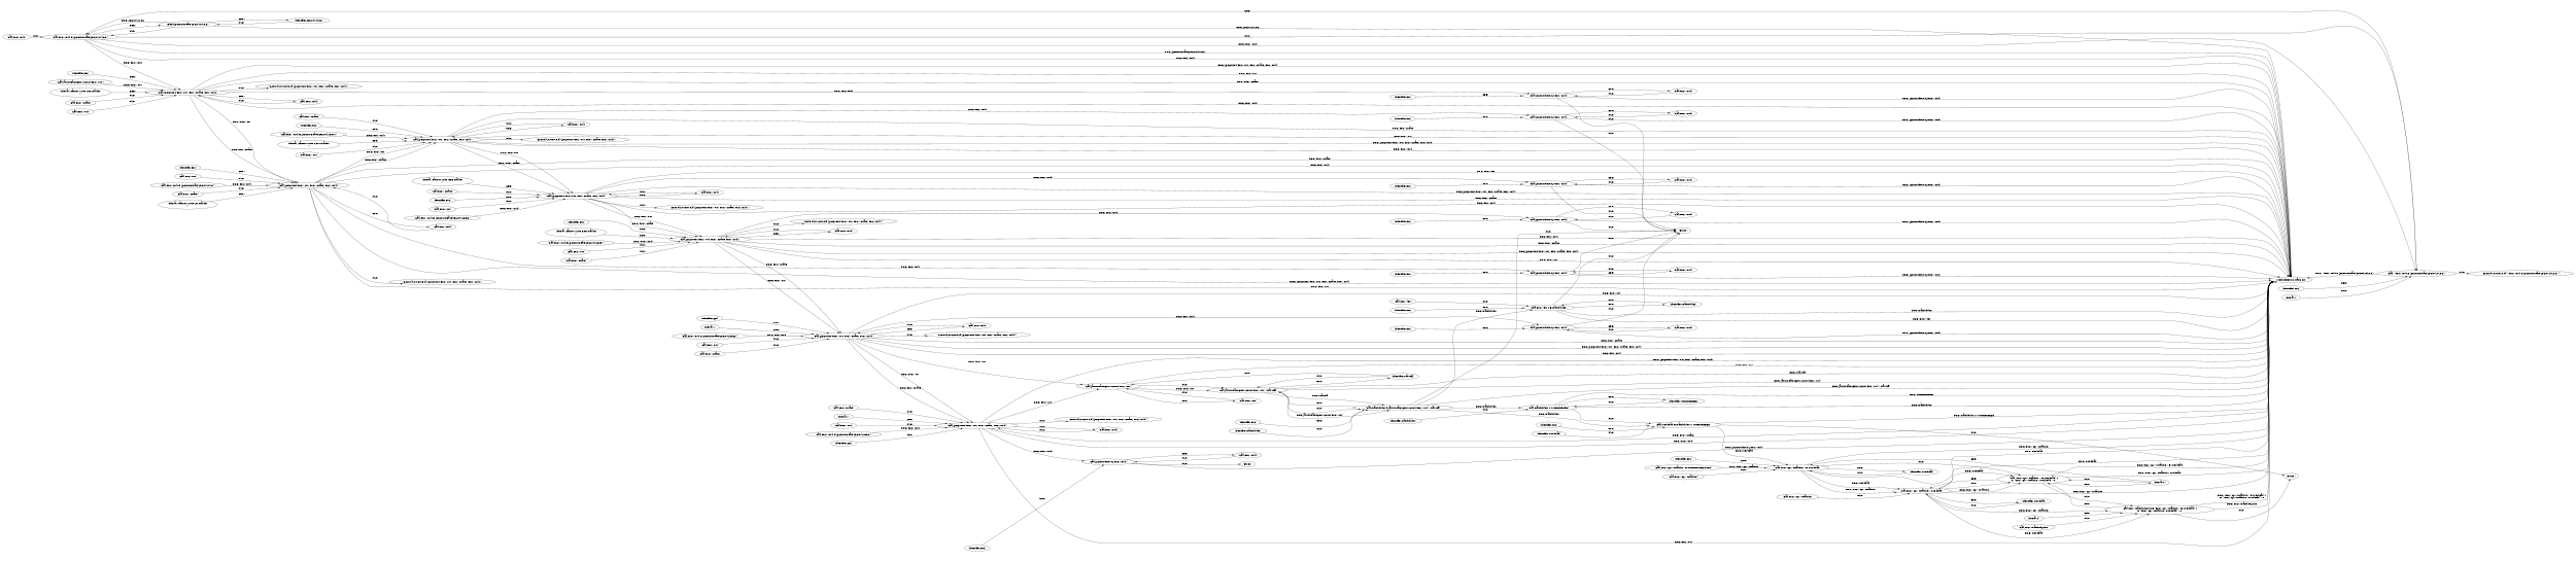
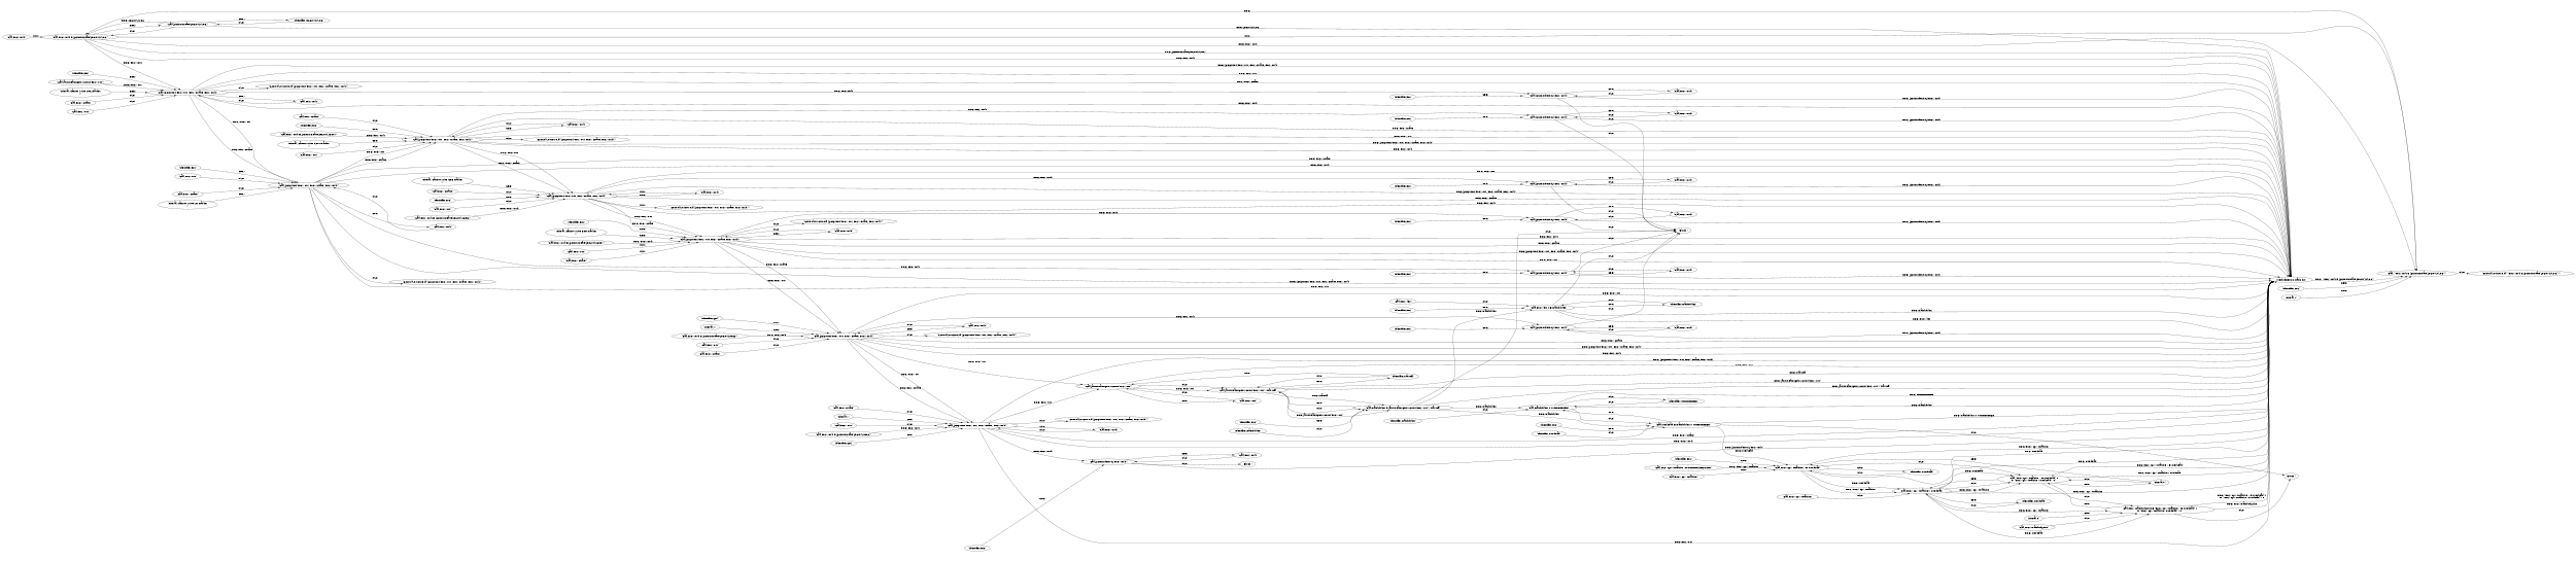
  digraph {
    rankdir=LR
    n1 [label="(Call,enc->mrk = jpc_ms_create(JPC_MS_SOC))"]
-   n2 [label="(Block,jpc_ms_create(JPC_MS_SOC))"]
+   n2 [label="(Call,jpc_ms_create(JPC_MS_SOC))"]
    n3 [label="(Call,!(enc->mrk = jpc_ms_create(JPC_MS_SOC)))"]
    n4 [label="(Call,jpc_putms(enc->out, enc->cstate, enc->mrk))"]
    n5 [label="(MethodReturn,static int)"]
-   n6 [label="(Identifier,JPC_MS_SOC)"]
+   n6 [label="(Identifier,QCC_MS_SOC)"]
    n7 [label="(ControlStructure,if (!(enc->mrk = jpc_ms_create(JPC_MS_SOC))))"]
    n8 [label="(Call,jpc_ms_destroy(enc->mrk))"]
    n9 [label="(Call,jpc_putms(enc->out, enc->cstate, enc->mrk))"]
    n10 [label="(Call,enc->mrk)"]
    n11 [label="(ControlStructure,if (jpc_putms(enc->out, enc->cstate, enc->mrk)))"]
    n12 [label="(Call,enc->mrk)"]
    n13 [label="(Block,)"]
    n14 [label="(Call,jpc_ms_destroy(enc->mrk))"]
    n15 [label="(Call,jpc_putms(enc->out, enc->cstate, enc->mrk))"]
    n16 [label="(ControlStructure,if (jpc_putms(enc->out, enc->cstate, enc->mrk)))"]
    n17 [label="(Call,enc->mrk)"]
    n18 [label="(Call,enc->mrk)"]
    n19 [label="(Call,jpc_ms_destroy(enc->mrk))"]
    n20 [label="(Call,jpc_putms(enc->out, enc->cstate, enc->mrk))"]
    n21 [label="(ControlStructure,if (jpc_putms(enc->out, enc->cstate, enc->mrk)))"]
    n22 [label="(Call,enc->mrk)"]
    n23 [label="(Call,enc->mrk)"]
    n24 [label="(Call,jpc_ms_destroy(enc->mrk))"]
    n25 [label="(Call,jpc_putms(enc->out, enc->cstate, enc->mrk))"]
    n26 [label="(Call,enc->mrk)"]
    n27 [label="(ControlStructure,if (jpc_putms(enc->out, enc->cstate, enc->mrk)))"]
    n28 [label="(Call,enc->mrk)"]
    n29 [label="(Call,jpc_ms_destroy(enc->mrk))"]
    n30 [label="(Call,jpc_putms(enc->out, enc->cstate, enc->mrk))"]
    n31 [label="(ControlStructure,if (jpc_putms(enc->out, enc->cstate, enc->mrk)))"]
    n32 [label="(Call,enc->mrk)"]
    n33 [label="(Call,enc->mrk)"]
    n34 [label="(Call,jpc_ms_destroy(enc->mrk))"]
    n35 [label="(Call,jpc_putms(enc->out, enc->cstate, enc->mrk))"]
    n36 [label="(Call,jas_stream_getrwcount(enc->out))"]
    n37 [label="(ControlStructure,if (jpc_putms(enc->out, enc->cstate, enc->mrk)))"]
    n38 [label="(Call,enc->mrk)"]
    n39 [label="(Call,enc->mrk)"]
    n40 [label="(Call,jpc_ms_destroy(enc->mrk))"]
    n41 [label="(ControlStructure,if (jpc_putms(enc->out, enc->cstate, enc->mrk)))"]
    n42 [label="(Call,enc->mrk)"]
    n43 [label="(Call,jas_stream_getrwcount(enc->out) - startoff)"]
    n44 [label="(Call,enc->out)"]
    n45 [label="(Call,enc->mrk)"]
    n46 [label="(Block,)"]
    n47 [label="(Call,mainhdrlen = jas_stream_getrwcount(enc->out) - startoff)"]
    n48 [label="(Identifier,startoff)"]
    n49 [label="(Call,enc->len += mainhdrlen)"]
    n50 [label="(Call,overhead = mainhdrlen + MAINTLRLEN)"]
    n51 [label="(Call,mainhdrlen + MAINTLRLEN)"]
    n52 [label="(Identifier,mainhdrlen)"]
    n53 [label="(Call,enc->cp->totalsize >= overhead)"]
    n54 [label="(Block,)"]
    n55 [label="(Identifier,MAINTLRLEN)"]
    n56 [label="(Call,enc->cp->totalsize - overhead)"]
    n57 [label="(Call,(enc->cp->totalsize >= overhead) ?\n\t\t  (enc->cp->totalsize - overhead) : 0)"]
    n58 [label="(Identifier,overhead)"]
    n59 [label="(Call,enc->mainbodysize = (enc->cp->totalsize >= overhead) ?\n\t\t  (enc->cp->totalsize - overhead) : 0)"]
    n60 [label="(Identifier,overhead)"]
    n61 [label="(Literal,0)"]
    n62 [label="(Literal,\"cannot write COM marker\n\")"]
    n63 [label="(Identifier,enc)"]
    n64 [label="(Identifier,enc)"]
    n65 [label="(Call,enc->cstate)"]
    n66 [label="(Call,enc->out)"]
    n67 [label="(Call,enc->out)"]
    n68 [label="(Call,enc->mrk = jpc_ms_create(JPC_MS_CRG))"]
    n69 [label="(Identifier,enc)"]
    n70 [label="(Call,enc->mrk)"]
    n71 [label="(Literal,\"cannot write CRG marker\n\")"]
    n72 [label="(Call,enc->out)"]
    n73 [label="(Literal,1)"]
    n74 [label="(Identifier,enc)"]
    n75 [label="(Identifier,enc)"]
    n76 [label="(Literal,1)"]
    n77 [label="(Identifier,enc)"]
    n78 [label="(Call,enc->cstate)"]
    n79 [label="(Identifier,mainhdrlen)"]
    n80 [label="(Call,enc->cstate)"]
    n81 [label="(Call,jas_stream_getrwcount(enc->out))"]
    n82 [label="(Call,enc->len)"]
    n83 [label="(Call,enc->out)"]
    n84 [label="(Call,enc->cstate)"]
    n85 [label="(Call,enc->out)"]
    n86 [label="(Identifier,qcd)"]
    n87 [label="(Identifier,mainhdrlen)"]
-   n88 [label="(Call,enc->mrk = jpc_ms_create(JPC_MS_SIZ))"]
    n89 [label="(Call,enc->cstate)"]
    n90 [label="(Call,enc->cp->totalsize)"]
    n91 [label="(Call,enc->mrk = jpc_ms_create(JPC_MS_QCC))"]
    n92 [label="(Identifier,enc)"]
    n93 [label="(Identifier,enc)"]
    n94 [label="(Identifier,enc)"]
    n95 [label="(Literal,\"cannot write COD marker\n\")"]
    n96 [label="(Call,enc->cp->totalsize != UINT_FAST32_MAX)"]
    n97 [label="(Call,enc->mrk = jpc_ms_create(JPC_MS_COD))"]
    n98 [label="(Identifier,enc)"]
    n99 [label="(Literal,\"cannot write SOC marker\n\")"]
    n100 [label="(Identifier,enc)"]
    n101 [label="(Literal,1)"]
    n102 [label="(Call,enc->cstate)"]
    n103 [label="(Call,enc->mrk = jpc_ms_create(JPC_MS_QCD))"]
    n104 [label="(Call,enc->mainbodysize)"]
    n105 [label="(Identifier,enc)"]
    n106 [label="(Identifier,qcc)"]
    n107 [label="(Call,enc->out)"]
    n108 [label="(Identifier,enc)"]
    n109 [label="(Call,enc->cp->totalsize)"]
    n110 [label="(Identifier,enc)"]
    n111 [label="(Identifier,enc)"]
    n112 [label="(Identifier,enc)"]
    n113 [label="(Identifier,enc)"]
    n114 [label="(Identifier,overhead)"]
    n115 [label="(Call,enc->cstate)"]
    n116 [label="(Literal,0)"]
    n117 [label="(Call,enc->out)"]
    n118 [label="(Literal,\"cannot write SIZ marker\n\")"]
    n119 [label="(Call,enc->mrk = jpc_ms_create(JPC_MS_COM))"]
    n1 -> n2 [label="CFG: "]
    n1 -> n3 [label="AST: "]
    n1 -> n3 [label="DDG: enc->mrk"]
    n1 -> n4 [label="DDG: enc->mrk"]
    n1 -> n5 [label="DDG: enc->mrk"]
    n1 -> n5 [label="DDG: jpc_ms_create(JPC_MS_SOC)"]
    n2 -> n1 [label="AST: "]
    n2 -> n1 [label="DDG: JPC_MS_SOC"]
    n2 -> n5 [label="DDG: JPC_MS_SOC"]
    n2 -> n6 [label="CFG: "]
-   n3 -> n1 [label="CFG: "]
-   n3 -> n5 [label="DDG: !(enc->mrk = jpc_ms_create(JPC_MS_SOC))"]
+   n3 -> n1 [label="DDG: "]
+   n5 -> n3 [label="DDG: !(enc->mrk = jpc_ms_create(JPC_MS_SOC))"]
    n3 -> n7 [label="AST: "]
    n4 -> n5 [label="DDG: enc->cstate"]
    n4 -> n5 [label="DDG: enc->mrk"]
    n4 -> n5 [label="DDG: jpc_putms(enc->out, enc->cstate, enc->mrk)"]
    n4 -> n5 [label="DDG: enc->out"]
    n4 -> n8 [label="DDG: enc->mrk"]
    n4 -> n9 [label="DDG: enc->out"]
    n4 -> n9 [label="DDG: enc->cstate"]
    n4 -> n10 [label="CFG: "]
    n4 -> n11 [label="AST: "]
    n6 -> n2 [label="AST: "]
    n8 -> n5 [label="DDG: jpc_ms_destroy(enc->mrk)"]
    n8 -> n12 [label="CFG: "]
    n8 -> n13 [label="AST: "]
    n9 -> n5 [label="DDG: enc->cstate"]
    n9 -> n5 [label="DDG: enc->mrk"]
    n9 -> n5 [label="DDG: jpc_putms(enc->out, enc->cstate, enc->mrk)"]
    n9 -> n5 [label="DDG: enc->out"]
    n9 -> n14 [label="DDG: enc->mrk"]
    n9 -> n15 [label="DDG: enc->out"]
    n9 -> n15 [label="DDG: enc->cstate"]
    n9 -> n16 [label="AST: "]
    n9 -> n17 [label="CFG: "]
    n10 -> n4 [label="AST: "]
    n12 -> n8 [label="AST: "]
    n14 -> n5 [label="DDG: jpc_ms_destroy(enc->mrk)"]
    n14 -> n13 [label="AST: "]
    n14 -> n18 [label="CFG: "]
    n15 -> n5 [label="DDG: enc->cstate"]
    n15 -> n5 [label="DDG: enc->out"]
    n15 -> n5 [label="DDG: jpc_putms(enc->out, enc->cstate, enc->mrk)"]
    n15 -> n5 [label="DDG: enc->mrk"]
    n15 -> n19 [label="DDG: enc->mrk"]
    n15 -> n20 [label="DDG: enc->out"]
    n15 -> n20 [label="DDG: enc->cstate"]
    n15 -> n21 [label="AST: "]
    n15 -> n22 [label="CFG: "]
    n17 -> n9 [label="AST: "]
    n18 -> n14 [label="AST: "]
    n19 -> n5 [label="DDG: jpc_ms_destroy(enc->mrk)"]
    n19 -> n13 [label="AST: "]
    n19 -> n23 [label="CFG: "]
    n20 -> n5 [label="DDG: enc->cstate"]
    n20 -> n5 [label="DDG: enc->mrk"]
    n20 -> n5 [label="DDG: enc->out"]
    n20 -> n5 [label="DDG: jpc_putms(enc->out, enc->cstate, enc->mrk)"]
    n20 -> n24 [label="DDG: enc->mrk"]
    n20 -> n25 [label="DDG: enc->out"]
    n20 -> n25 [label="DDG: enc->cstate"]
    n20 -> n26 [label="CFG: "]
    n20 -> n27 [label="AST: "]
    n22 -> n15 [label="AST: "]
    n23 -> n19 [label="AST: "]
    n24 -> n5 [label="DDG: jpc_ms_destroy(enc->mrk)"]
    n24 -> n13 [label="AST: "]
    n24 -> n28 [label="CFG: "]
    n25 -> n5 [label="DDG: enc->mrk"]
    n25 -> n5 [label="DDG: enc->cstate"]
    n25 -> n5 [label="DDG: jpc_putms(enc->out, enc->cstate, enc->mrk)"]
    n25 -> n5 [label="DDG: enc->out"]
    n25 -> n29 [label="DDG: enc->mrk"]
    n25 -> n30 [label="DDG: enc->out"]
    n25 -> n30 [label="DDG: enc->cstate"]
    n25 -> n31 [label="AST: "]
    n25 -> n32 [label="CFG: "]
    n26 -> n20 [label="AST: "]
    n28 -> n24 [label="AST: "]
    n29 -> n5 [label="DDG: jpc_ms_destroy(enc->mrk)"]
    n29 -> n13 [label="AST: "]
    n29 -> n33 [label="CFG: "]
    n30 -> n5 [label="DDG: enc->out"]
    n30 -> n5 [label="DDG: enc->cstate"]
    n30 -> n5 [label="DDG: jpc_putms(enc->out, enc->cstate, enc->mrk)"]
    n30 -> n5 [label="DDG: enc->mrk"]
    n30 -> n34 [label="DDG: enc->mrk"]
    n30 -> n35 [label="DDG: enc->out"]
    n30 -> n35 [label="DDG: enc->cstate"]
    n30 -> n36 [label="DDG: enc->out"]
    n30 -> n37 [label="AST: "]
    n30 -> n38 [label="CFG: "]
    n32 -> n25 [label="AST: "]
    n33 -> n29 [label="AST: "]
    n34 -> n5 [label="DDG: jpc_ms_destroy(enc->mrk)"]
    n34 -> n13 [label="AST: "]
    n34 -> n39 [label="CFG: "]
    n35 -> n5 [label="DDG: jpc_putms(enc->out, enc->cstate, enc->mrk)"]
    n35 -> n5 [label="DDG: enc->cstate"]
    n35 -> n5 [label="DDG: enc->mrk"]
    n35 -> n5 [label="DDG: enc->out"]
    n35 -> n36 [label="DDG: enc->out"]
    n35 -> n40 [label="DDG: enc->mrk"]
    n35 -> n41 [label="AST: "]
    n35 -> n42 [label="CFG: "]
    n36 -> n5 [label="DDG: enc->out"]
    n36 -> n43 [label="AST: "]
    n36 -> n43 [label="DDG: enc->out"]
    n36 -> n44 [label="CFG: "]
    n38 -> n30 [label="AST: "]
    n39 -> n34 [label="AST: "]
    n40 -> n5 [label="DDG: jpc_ms_destroy(enc->mrk)"]
    n40 -> n45 [label="CFG: "]
    n40 -> n46 [label="AST: "]
    n42 -> n35 [label="AST: "]
    n43 -> n5 [label="DDG: startoff"]
    n43 -> n5 [label="DDG: jas_stream_getrwcount(enc->out)"]
    n43 -> n47 [label="AST: "]
    n43 -> n47 [label="DDG: jas_stream_getrwcount(enc->out)"]
    n43 -> n47 [label="DDG: startoff"]
    n43 -> n48 [label="CFG: "]
    n44 -> n36 [label="AST: "]
    n45 -> n40 [label="AST: "]
    n47 -> n5 [label="DDG: jas_stream_getrwcount(enc->out) - startoff"]
    n47 -> n13 [label="AST: "]
    n47 -> n43 [label="CFG: "]
    n47 -> n49 [label="DDG: mainhdrlen"]
    n47 -> n50 [label="DDG: mainhdrlen"]
    n47 -> n51 [label="DDG: mainhdrlen"]
    n48 -> n36 [label="CFG: "]
    n48 -> n43 [label="AST: "]
    n49 -> n5 [label="DDG: enc->len"]
    n49 -> n5 [label="DDG: mainhdrlen"]
    n49 -> n13 [label="AST: "]
    n49 -> n52 [label="CFG: "]
    n50 -> n5 [label="DDG: mainhdrlen + MAINTLRLEN"]
+   n50 -> n51 [label="CFG: "]
    n50 -> n53 [label="DDG: overhead"]
    n50 -> n54 [label="AST: "]
    n51 -> n5 [label="DDG: mainhdrlen"]
    n51 -> n5 [label="DDG: MAINTLRLEN"]
    n51 -> n50 [label="AST: "]
-   n51 -> n55 [label="CFG: "]
+   n51 -> n55 [label="AST: "]
    n52 -> n49 [label="AST: "]
    n53 -> n5 [label="DDG: enc->cp->totalsize"]
    n53 -> n5 [label="DDG: overhead"]
    n53 -> n56 [label="DDG: enc->cp->totalsize"]
    n53 -> n56 [label="DDG: overhead"]
    n53 -> n57 [label="AST: "]
    n53 -> n58 [label="CFG: "]
    n55 -> n51 [label="AST: "]
    n56 -> n5 [label="DDG: overhead"]
    n56 -> n5 [label="DDG: enc->cp->totalsize"]
    n56 -> n57 [label="AST: "]
    n56 -> n57 [label="DDG: enc->cp->totalsize"]
    n56 -> n57 [label="DDG: overhead"]
    n56 -> n59 [label="DDG: enc->cp->totalsize"]
    n56 -> n59 [label="DDG: overhead"]
    n56 -> n60 [label="CFG: "]
    n57 -> n5 [label="DDG: enc->cp->totalsize >= overhead"]
    n57 -> n5 [label="DDG: enc->cp->totalsize - overhead"]
    n57 -> n56 [label="CFG: "]
    n57 -> n59 [label="AST: "]
    n57 -> n61 [label="CFG: "]
    n58 -> n53 [label="AST: "]
    n59 -> n5 [label="DDG: enc->mainbodysize"]
    n59 -> n5 [label="DDG: (enc->cp->totalsize >= overhead) ?\n\t\t  (enc->cp->totalsize - overhead) : 0"]
    n59 -> n54 [label="AST: "]
    n59 -> n57 [label="CFG: "]
    n60 -> n56 [label="AST: "]
    n61 -> n53 [label="CFG: "]
    n61 -> n57 [label="AST: "]
    n62 -> n15 [label="CFG: "]
    n63 -> n9 [label="CFG: "]
    n64 -> n3 [label="CFG: "]
    n65 -> n35 [label="AST: "]
    n66 -> n30 [label="AST: "]
    n67 -> n9 [label="AST: "]
    n68 -> n20 [label="DDG: enc->mrk"]
    n69 -> n4 [label="CFG: "]
    n70 -> n1 [label="AST: "]
    n71 -> n20 [label="CFG: "]
    n72 -> n25 [label="AST: "]
    n73 -> n35 [label="CFG: "]
    n74 -> n50 [label="CFG: "]
    n75 -> n19 [label="CFG: "]
    n76 -> n3 [label="CFG: "]
    n77 -> n49 [label="CFG: "]
    n78 -> n20 [label="AST: "]
    n79 -> n51 [label="AST: "]
    n80 -> n30 [label="AST: "]
    n81 -> n4 [label="DDG: enc->out"]
    n82 -> n49 [label="AST: "]
    n83 -> n15 [label="AST: "]
    n84 -> n25 [label="AST: "]
    n85 -> n35 [label="AST: "]
    n86 -> n30 [label="CFG: "]
    n87 -> n47 [label="AST: "]
-   n88 -> n9 [label="DDG: enc->mrk"]
    n89 -> n15 [label="AST: "]
    n90 -> n56 [label="AST: "]
    n91 -> n35 [label="DDG: enc->mrk"]
    n92 -> n25 [label="CFG: "]
    n93 -> n24 [label="CFG: "]
    n94 -> n47 [label="CFG: "]
    n95 -> n25 [label="CFG: "]
    n96 -> n53 [label="DDG: enc->cp->totalsize"]
    n97 -> n25 [label="DDG: enc->mrk"]
    n98 -> n20 [label="CFG: "]
    n99 -> n4 [label="CFG: "]
    n100 -> n29 [label="CFG: "]
    n101 -> n30 [label="CFG: "]
    n102 -> n9 [label="AST: "]
    n103 -> n30 [label="DDG: enc->mrk"]
    n104 -> n59 [label="AST: "]
    n105 -> n40 [label="CFG: "]
    n106 -> n35 [label="CFG: "]
    n107 -> n20 [label="AST: "]
    n108 -> n14 [label="CFG: "]
    n109 -> n53 [label="AST: "]
    n110 -> n15 [label="CFG: "]
    n111 -> n8 [label="CFG: "]
    n112 -> n34 [label="CFG: "]
    n113 -> n53 [label="CFG: "]
    n114 -> n50 [label="AST: "]
    n115 -> n4 [label="AST: "]
    n116 -> n59 [label="CFG: "]
    n117 -> n4 [label="AST: "]
    n118 -> n9 [label="CFG: "]
    n119 -> n15 [label="DDG: enc->mrk"]
  }
